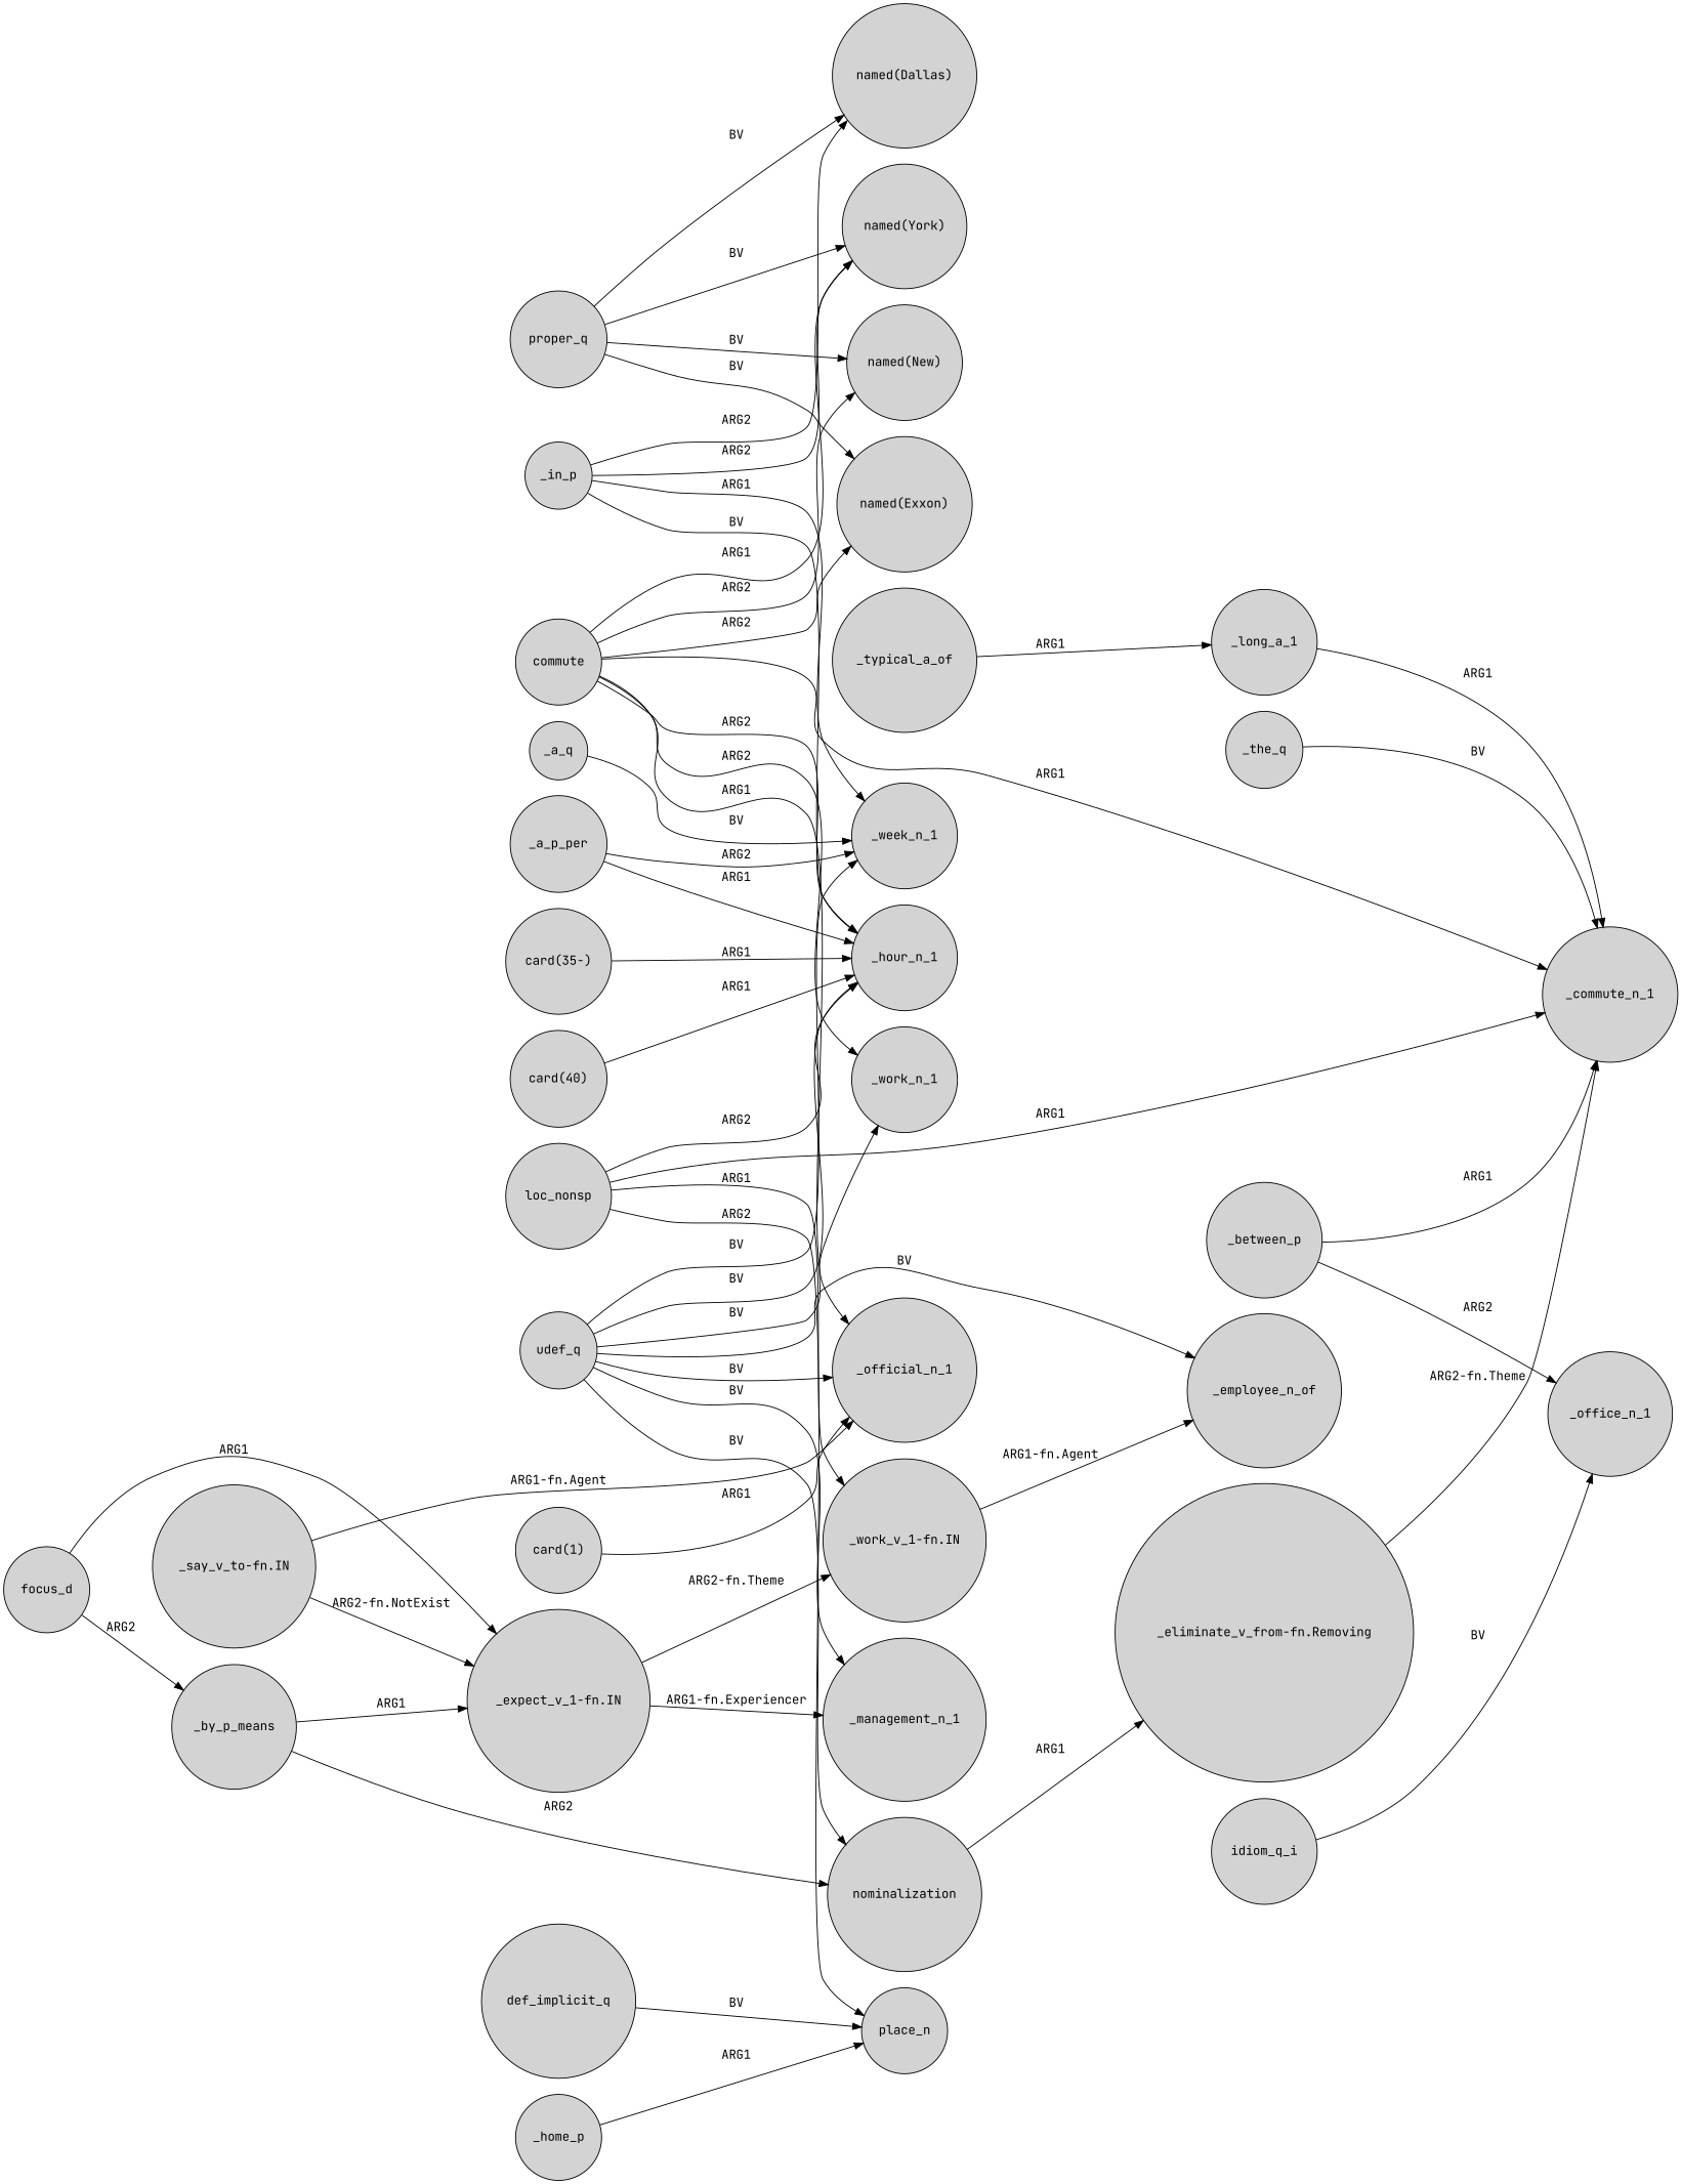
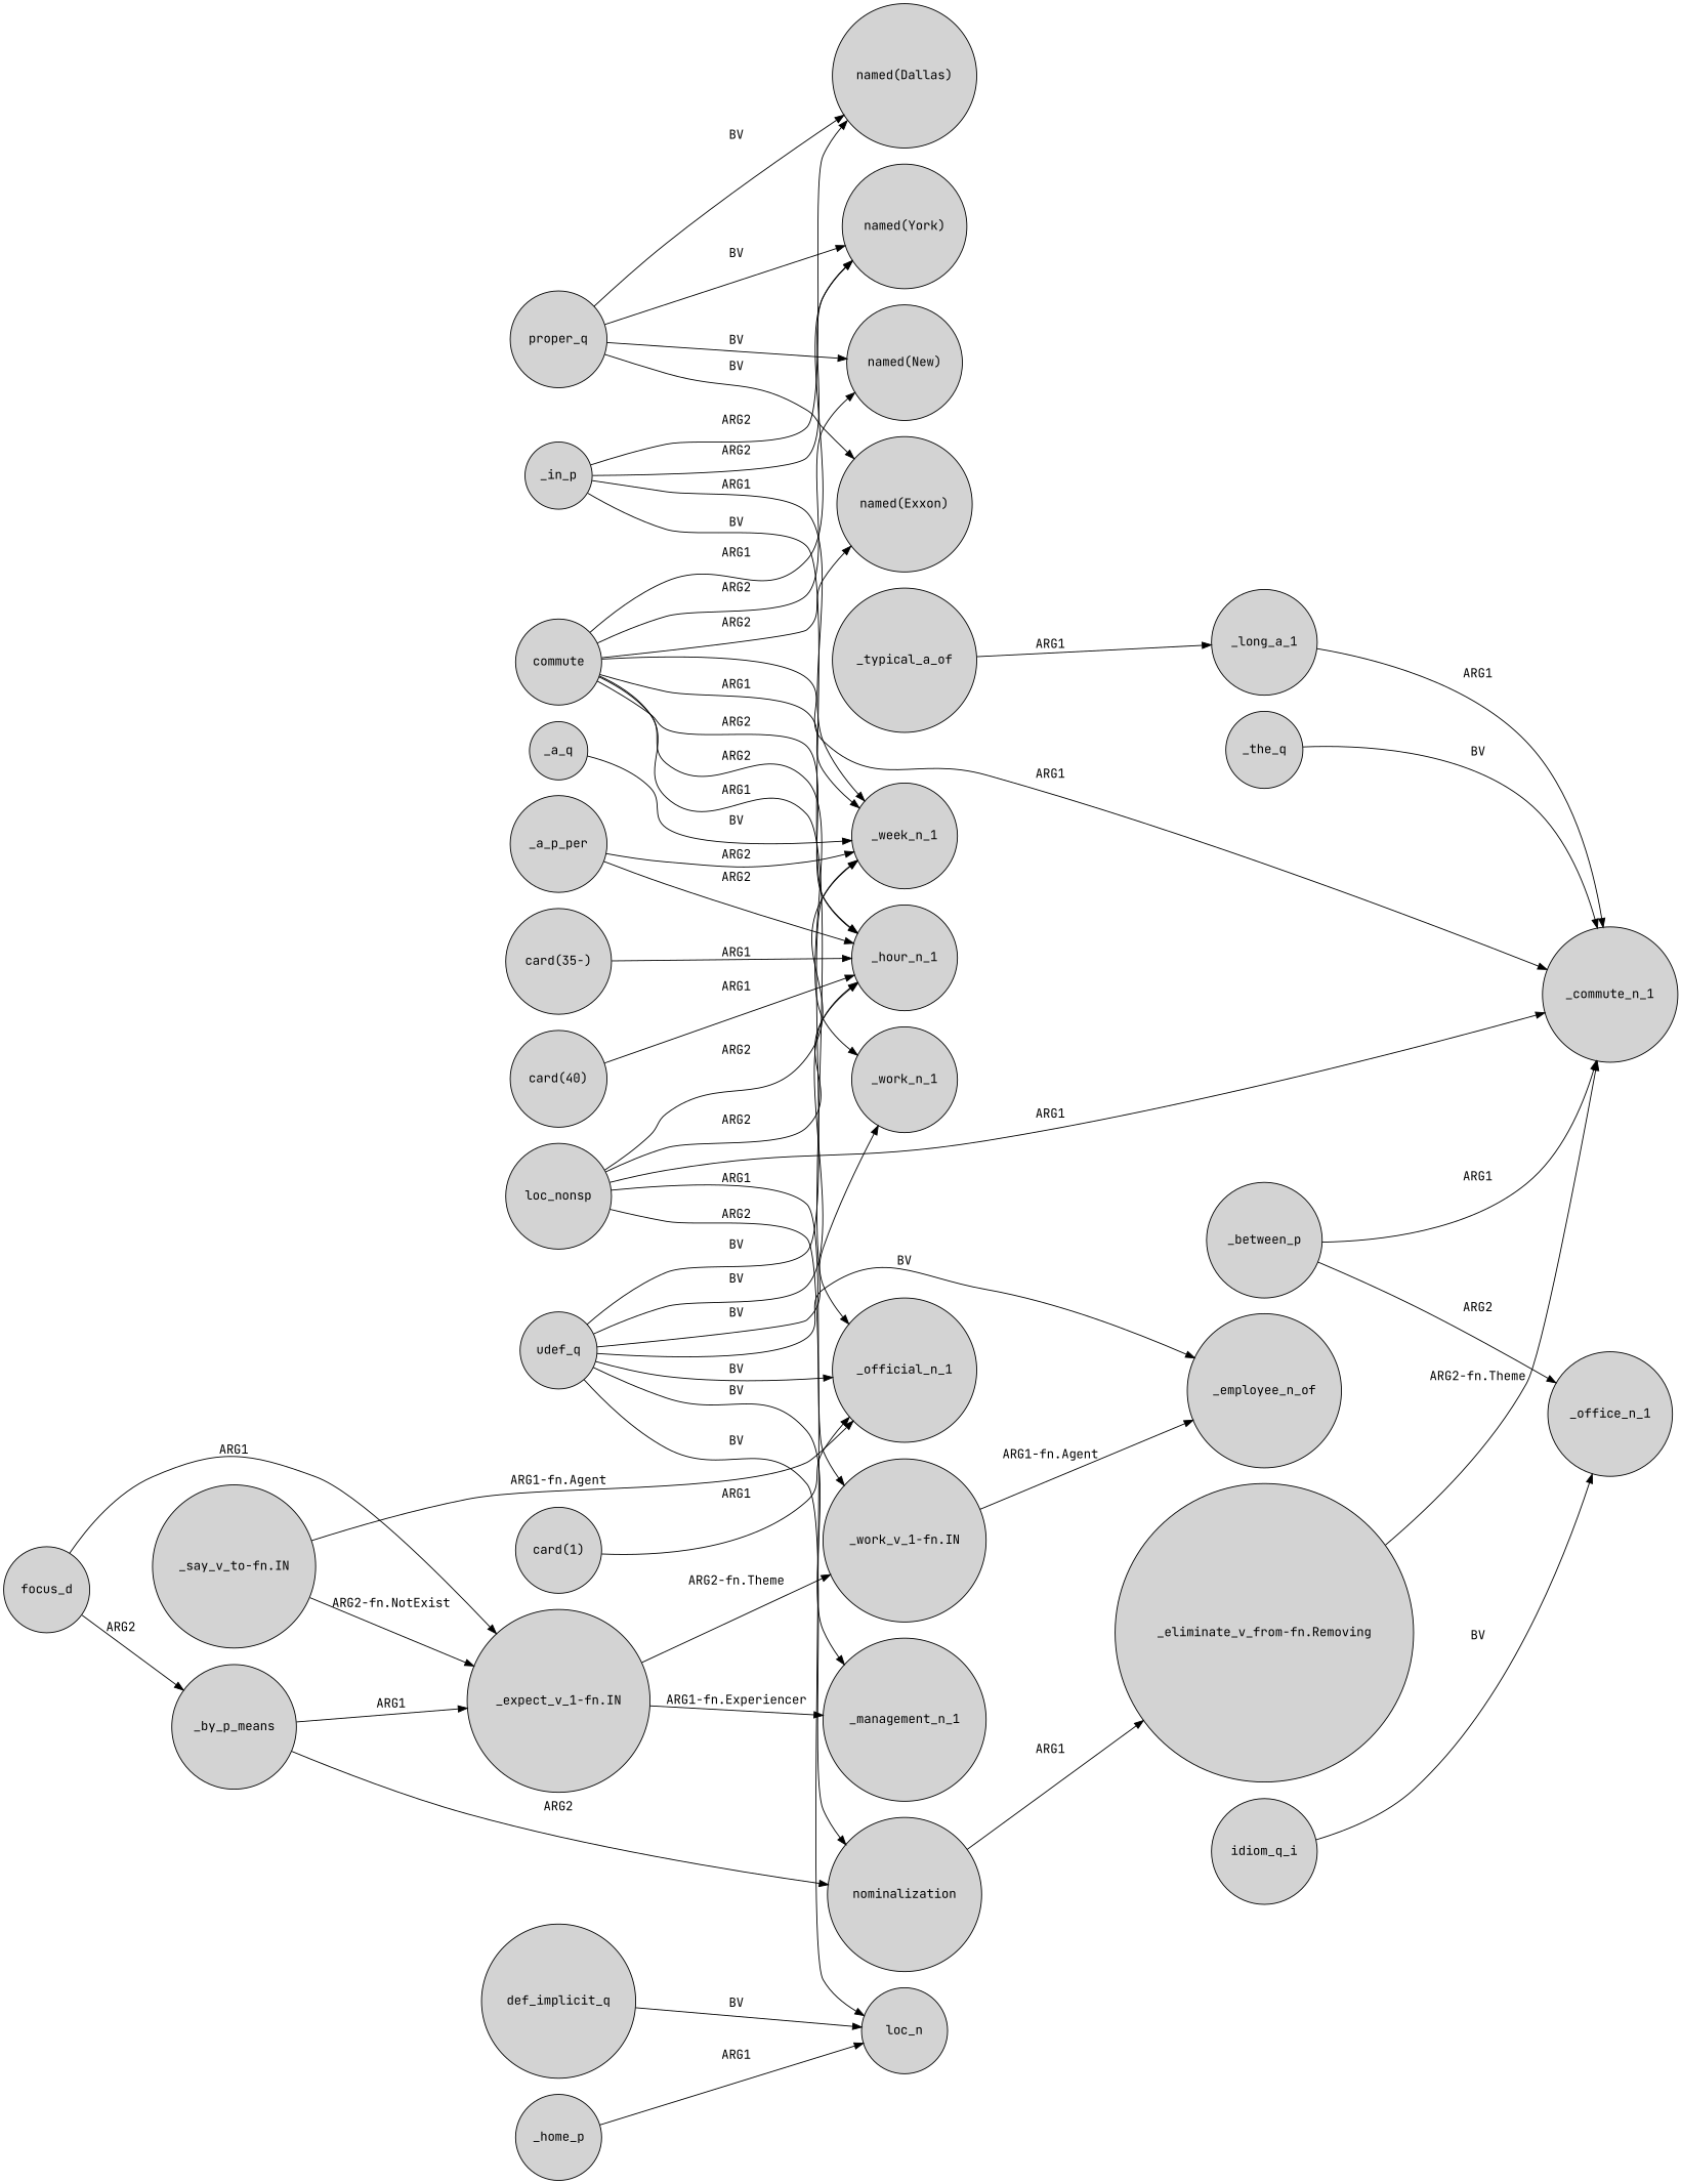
  digraph {
    fontname="JetBrains Mono"
    rankdir=LR
    node [fontname="JetBrains Mono" shape=circle style=filled]
    edge [fontname="JetBrains Mono"]
    "_eliminate_v_from-fn.Removing"
    _commute_n_1
    n3 [label=commute]
    "named(New)"
    _week_n_1
    _hour_n_1
    "named(Exxon)"
    _official_n_1
    _work_n_1
    "named(York)"
    _by_p_means
    nominalization
    "_expect_v_1-fn.IN"
    _management_n_1
    "_work_v_1-fn.IN"
    udef_q
    _employee_n_of
    loc_nonsp
-   place_n
+   place_n [label=loc_n]
    proper_q
    "named(Dallas)"
    "_say_v_to-fn.IN"
    "card(1)"
    focus_d
    idiom_q_i
    _office_n_1
    _a_p_per
    "card(35-)"
    def_implicit_q
    _the_q
    _in_p
    _long_a_1
    _a_q
    _typical_a_of
    _between_p
    _home_p
    "card(40)"
    "_eliminate_v_from-fn.Removing" -> _commute_n_1 [label="ARG2-fn.Theme"]
    n3 -> _commute_n_1 [label=ARG1]
    n3 -> "named(New)" [label=ARG2]
+   n3 -> _week_n_1 [label=ARG1]
    n3 -> _hour_n_1 [label=ARG2]
    n3 -> "named(Exxon)" [label=ARG2]
    n3 -> _official_n_1 [label=ARG1]
    n3 -> _work_n_1 [label=ARG2]
    n3 -> "named(York)" [label=ARG1]
    _by_p_means -> nominalization [label=ARG2]
    _by_p_means -> "_expect_v_1-fn.IN" [label=ARG1]
    nominalization -> "_eliminate_v_from-fn.Removing" [label=ARG1]
    "_expect_v_1-fn.IN" -> _management_n_1 [label="ARG1-fn.Experiencer"]
    "_expect_v_1-fn.IN" -> "_work_v_1-fn.IN" [label="ARG2-fn.Theme"]
    "_work_v_1-fn.IN" -> _employee_n_of [label="ARG1-fn.Agent"]
    udef_q -> _week_n_1 [label=BV]
    udef_q -> _hour_n_1 [label=BV]
    udef_q -> _official_n_1 [label=BV]
    udef_q -> _work_n_1 [label=BV]
    udef_q -> nominalization [label=BV]
    udef_q -> _management_n_1 [label=BV]
    udef_q -> _employee_n_of [label=BV]
    loc_nonsp -> _commute_n_1 [label=ARG1]
+   loc_nonsp -> _week_n_1 [label=ARG2]
    loc_nonsp -> _hour_n_1 [label=ARG2]
    loc_nonsp -> "_work_v_1-fn.IN" [label=ARG1]
    loc_nonsp -> place_n [label=ARG2]
    proper_q -> "named(New)" [label=BV]
    proper_q -> "named(Exxon)" [label=BV]
    proper_q -> "named(York)" [label=BV]
    proper_q -> "named(Dallas)" [label=BV]
    "_say_v_to-fn.IN" -> _official_n_1 [label="ARG1-fn.Agent"]
    "_say_v_to-fn.IN" -> "_expect_v_1-fn.IN" [label="ARG2-fn.NotExist"]
    "card(1)" -> _official_n_1 [label=ARG1]
    focus_d -> _by_p_means [label=ARG2]
    focus_d -> "_expect_v_1-fn.IN" [label=ARG1]
    idiom_q_i -> _office_n_1 [label=BV]
    _a_p_per -> _week_n_1 [label=ARG2]
-   _a_p_per -> _hour_n_1 [label=ARG1]
+   _a_p_per -> _hour_n_1 [label=ARG2]
    "card(35-)" -> _hour_n_1 [label=ARG1]
    def_implicit_q -> place_n [label=BV]
    _the_q -> _commute_n_1 [label=BV]
    _in_p -> _week_n_1 [label=ARG1]
    _in_p -> _hour_n_1 [label=BV]
    _in_p -> "named(York)" [label=ARG2]
    _in_p -> "named(Dallas)" [label=ARG2]
    _long_a_1 -> _commute_n_1 [label=ARG1]
    _a_q -> _week_n_1 [label=BV]
    _typical_a_of -> _long_a_1 [label=ARG1]
    _between_p -> _commute_n_1 [label=ARG1]
    _between_p -> _office_n_1 [label=ARG2]
    _home_p -> place_n [label=ARG1]
    "card(40)" -> _hour_n_1 [label=ARG1]
  }
